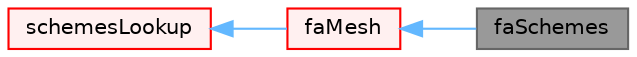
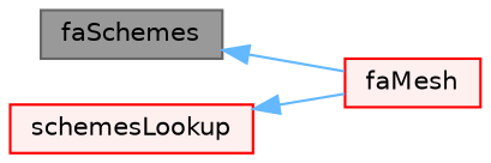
  digraph {
    rankdir=LR
    node [color=red fillcolor="#FFF0F0" fontname=Helvetica fontsize=10 shape=box style=filled]
    edge [color=steelblue1 dir=back fontname=Helvetica fontsize=10 labelfontname=Helvetica labelfontsize=10 style=solid]
    n1 [color=gray40 fillcolor=grey60 fontcolor=black height=0.2 label=faSchemes width=0.4]
    n2 [height=0.2 label=faMesh width=0.4]
    n3 [height=0.2 label=schemesLookup width=0.4]
-   n2 -> n1
+   n1 -> n2
    n3 -> n2
  }
